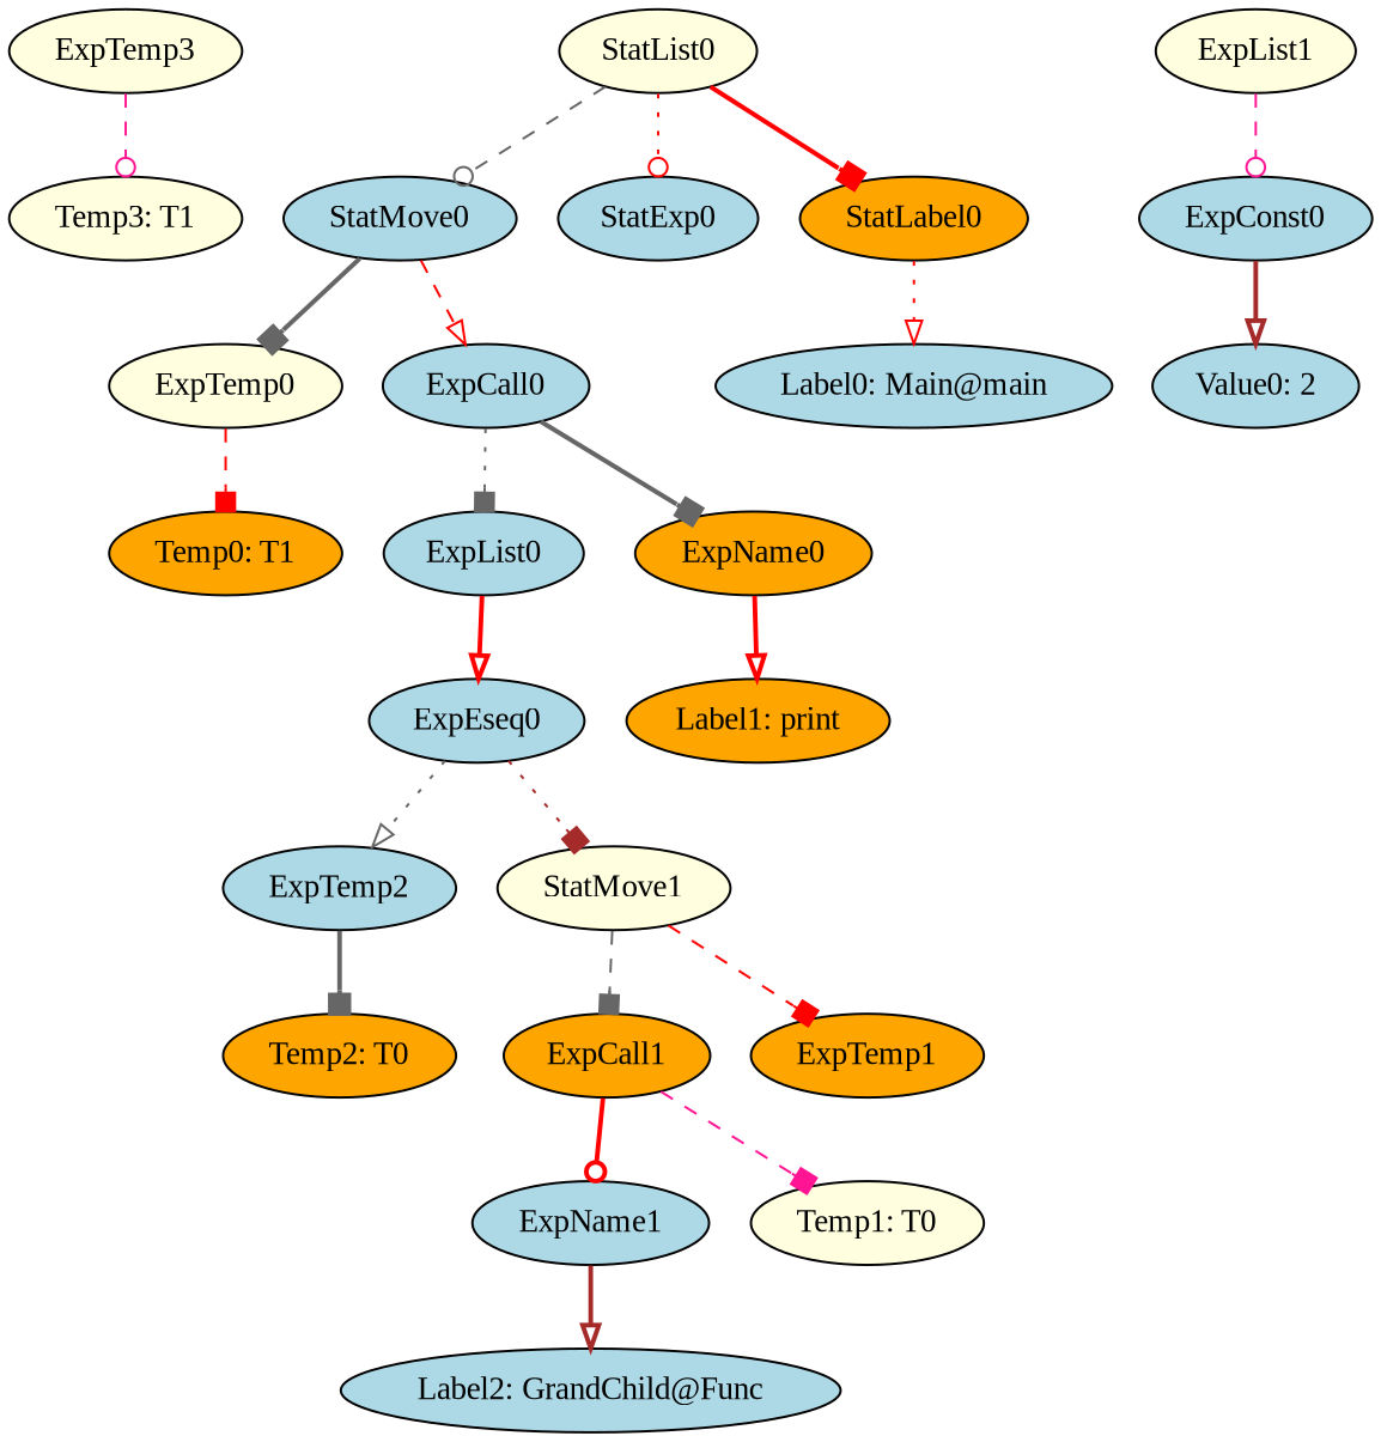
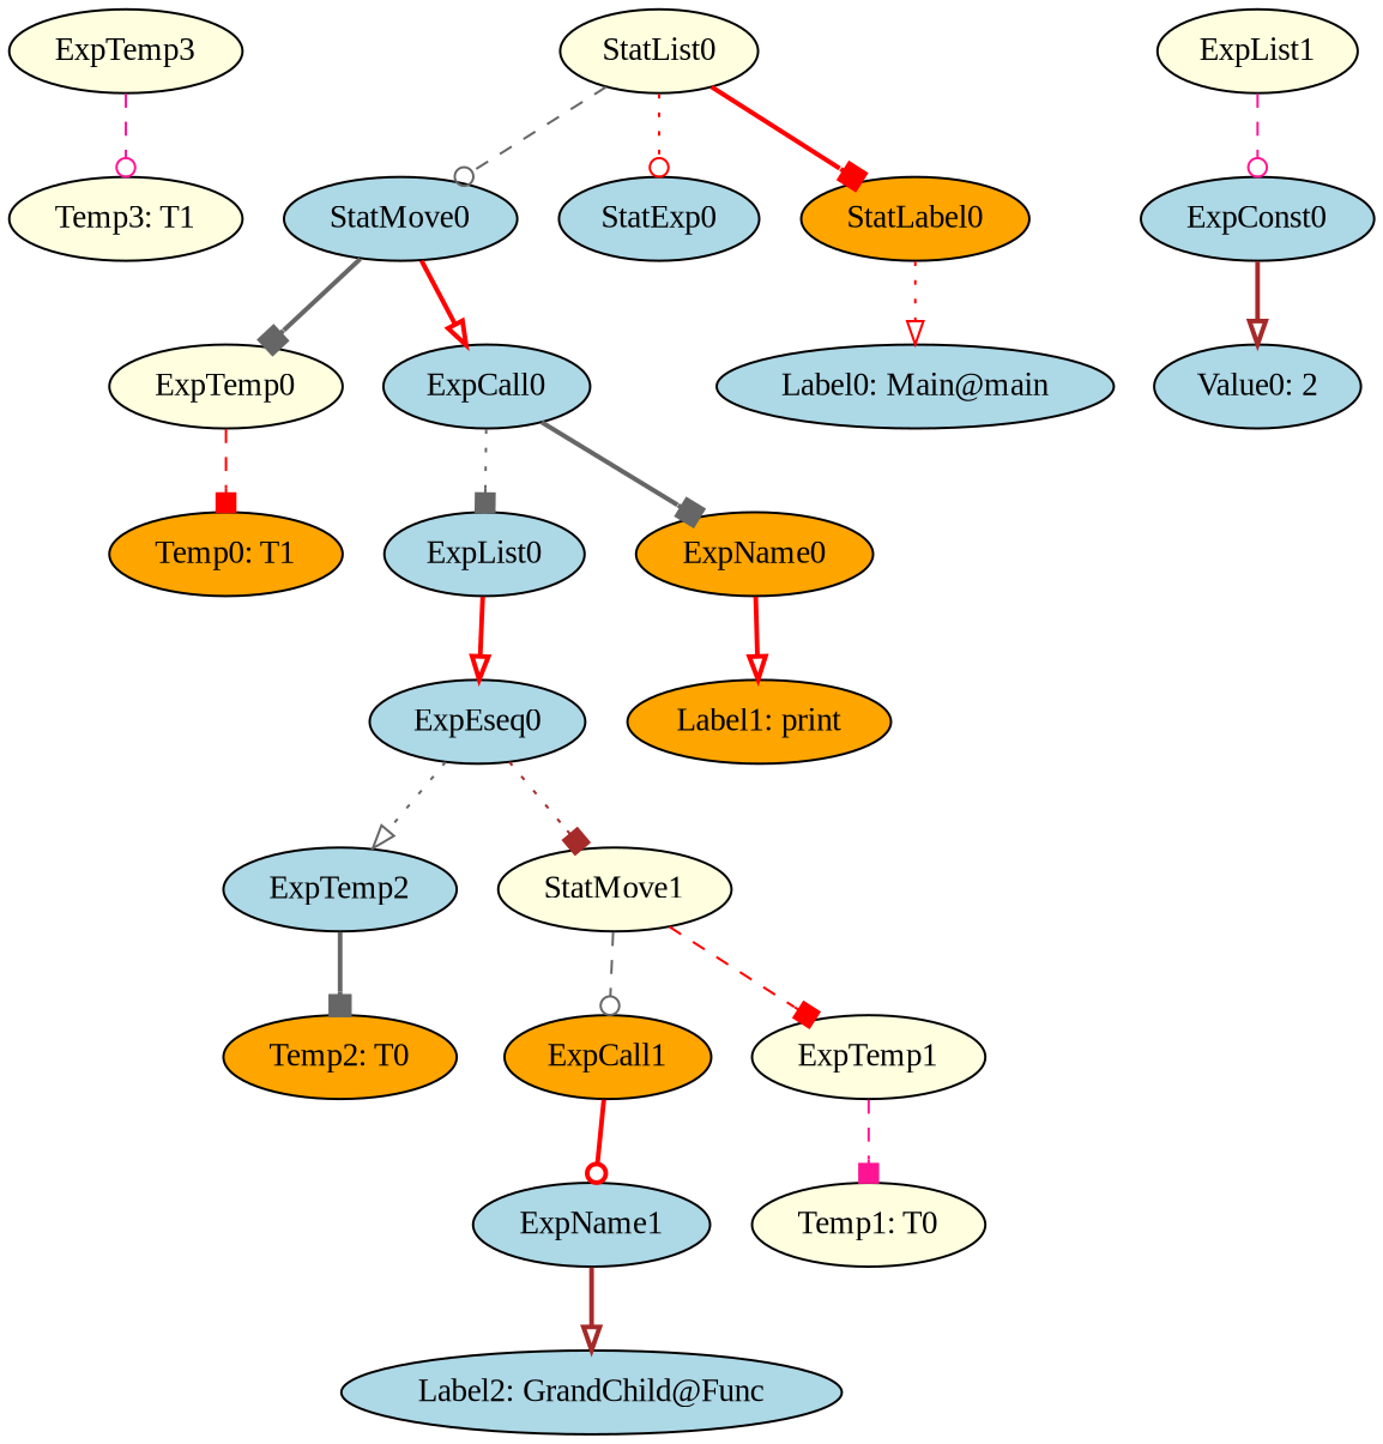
  digraph {
    fontname="Liberation Serif"
    ordering=out
    node [fillcolor=lightblue fontname="Liberation Serif" style=filled]
    edge [arrowhead=box color=red fontname="Liberation Serif" style=bold]
    ExpTemp3 [fillcolor=lightyellow]
    "Temp3: T1" [fillcolor=lightyellow]
    "Temp2: T0" [fillcolor=orange]
    ExpTemp2
    ExpEseq0
    StatMove1 [fillcolor=lightyellow]
    ExpCall1 [fillcolor=orange]
-   ExpTemp1 [fillcolor=orange]
+   ExpTemp1 [fillcolor=lightyellow]
    ExpName1
    "Temp1: T0" [fillcolor=lightyellow]
    ExpConst0
    "Value0: 2"
    ExpTemp0 [fillcolor=lightyellow]
    StatMove0
    ExpCall0
    "Temp0: T1" [fillcolor=orange]
    ExpList0
    ExpName0 [fillcolor=orange]
    "Label1: print" [fillcolor=orange]
    "Label2: GrandChild@Func"
    ExpList1 [fillcolor=lightyellow]
    StatList0 [fillcolor=lightyellow]
    StatExp0
    StatLabel0 [fillcolor=orange]
    "Label0: Main@main"
    ExpTemp3 -> "Temp3: T1" [arrowhead=odot color=deeppink style=dashed]
    ExpTemp2 -> "Temp2: T0" [color=gray40]
    ExpEseq0 -> ExpTemp2 [arrowhead=onormal color=gray40 style=dotted]
    ExpEseq0 -> StatMove1 [color=brown style=dotted]
-   StatMove1 -> ExpCall1 [color=gray40 style=dashed]
+   StatMove1 -> ExpCall1 [arrowhead=odot color=gray40 style=dashed]
    StatMove1 -> ExpTemp1 [style=dashed]
    ExpCall1 -> ExpName1 [arrowhead=odot]
-   ExpCall1 -> "Temp1: T0" [color=deeppink style=dashed]
+   ExpTemp1 -> "Temp1: T0" [color=deeppink style=dashed]
    ExpName1 -> "Label2: GrandChild@Func" [arrowhead=onormal color=brown]
    ExpConst0 -> "Value0: 2" [arrowhead=onormal color=brown]
    ExpTemp0 -> "Temp0: T1" [style=dashed]
    StatMove0 -> ExpTemp0 [color=gray40]
-   StatMove0 -> ExpCall0 [arrowhead=onormal style=dashed]
+   StatMove0 -> ExpCall0 [arrowhead=onormal]
    ExpCall0 -> ExpList0 [color=gray40 style=dotted]
    ExpCall0 -> ExpName0 [color=gray40]
    ExpList0 -> ExpEseq0 [arrowhead=onormal]
    ExpName0 -> "Label1: print" [arrowhead=onormal]
    ExpList1 -> ExpConst0 [arrowhead=odot color=deeppink style=dashed]
    StatList0 -> StatMove0 [arrowhead=odot color=gray40 style=dashed]
    StatList0 -> StatExp0 [arrowhead=odot style=dotted]
    StatList0 -> StatLabel0
    StatLabel0 -> "Label0: Main@main" [arrowhead=onormal style=dotted]
  }
